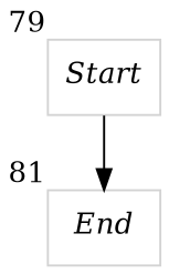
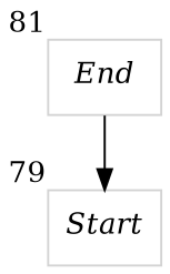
  digraph {
    node [color=lightgray fontcolor=black shape=box]
    n1 [label=<<I>Start</I>> xlabel=79]
    n2 [label=<<I>End</I>> xlabel=81]
-   n1 -> n2
+   n2 -> n1
  }
